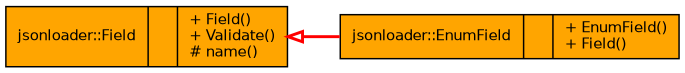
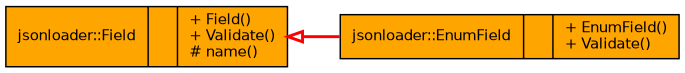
  digraph {
    rankdir=LR
    node [color=black fillcolor=orange fontname=Helvetica fontsize=10 shape=record style=filled]
-   n1 [fontcolor=black height=0.2 label="{jsonloader::EnumField\n||+ EnumField()\l+ Field()\l}" width=0.4]
+   n1 [fontcolor=black height=0.2 label="{jsonloader::EnumField\n||+ EnumField()\l+ Validate()\l}" width=0.4]
    n2 [height=0.2 label="{jsonloader::Field\n||+ Field()\l+ Validate()\l# name()\l}" width=0.4]
    n2 -> n1 [arrowtail=onormal color=red dir=back fontname=Helvetica fontsize=10 labelfontname=Helvetica labelfontsize=10 style=bold]
  }
